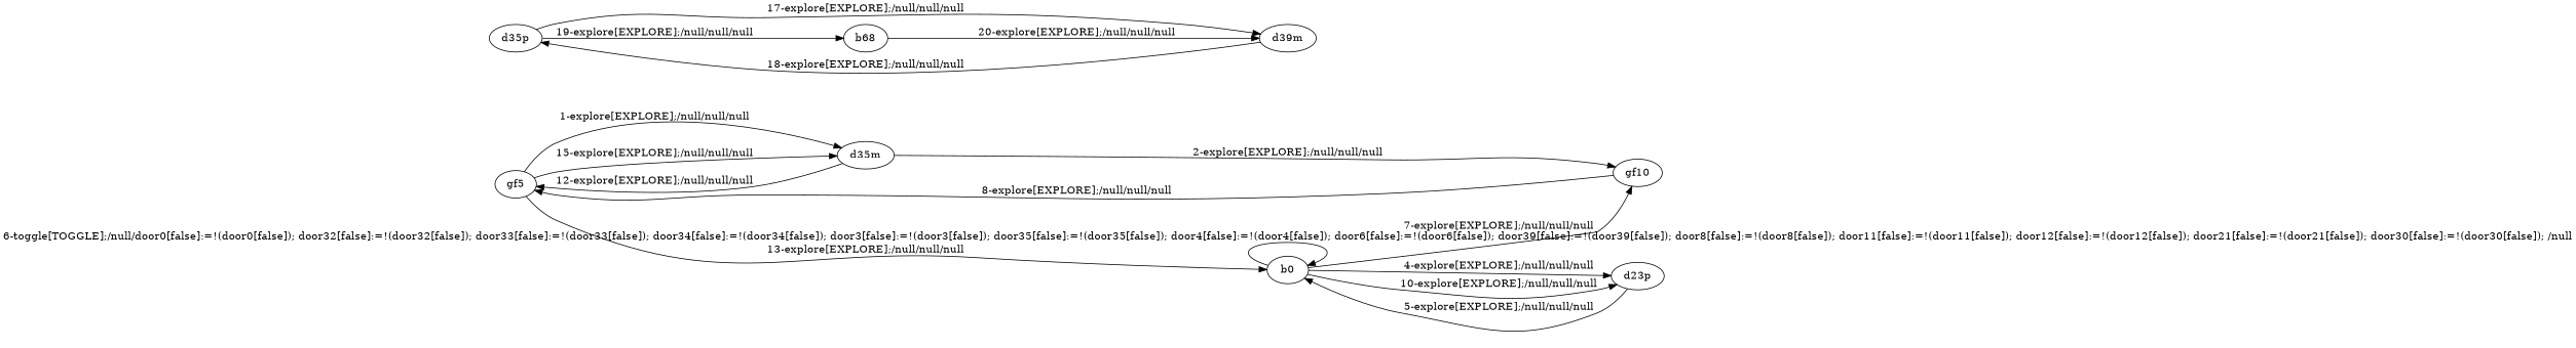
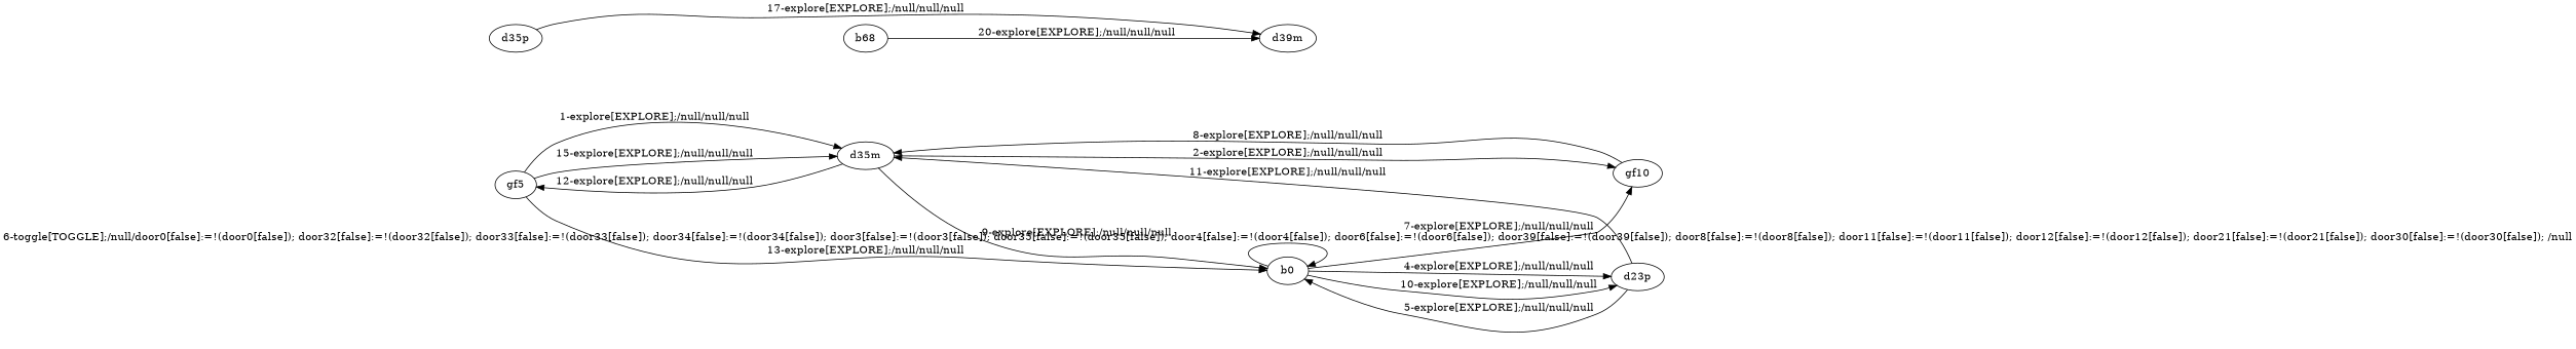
  digraph {
    rankdir=LR
    gf5
    d35m
    b0
    gf10
    n5 [label=d23p]
    d35p
    d39m
    b68
    gf5 -> d35m [label="1-explore[EXPLORE];/null/null/null"]
    gf5 -> d35m [label="15-explore[EXPLORE];/null/null/null"]
    gf5 -> b0 [label="13-explore[EXPLORE];/null/null/null"]
    d35m -> gf5 [label="12-explore[EXPLORE];/null/null/null"]
+   d35m -> b0 [label="9-explore[EXPLORE];/null/null/null"]
    d35m -> gf10 [label="2-explore[EXPLORE];/null/null/null"]
    b0 -> b0 [label="6-toggle[TOGGLE];/null/door0[false]:=!(door0[false]); door32[false]:=!(door32[false]); door33[false]:=!(door33[false]); door34[false]:=!(door34[false]); door3[false]:=!(door3[false]); door35[false]:=!(door35[false]); door4[false]:=!(door4[false]); door6[false]:=!(door6[false]); door39[false]:=!(door39[false]); door8[false]:=!(door8[false]); door11[false]:=!(door11[false]); door12[false]:=!(door12[false]); door21[false]:=!(door21[false]); door30[false]:=!(door30[false]); /null"]
    b0 -> gf10 [label="7-explore[EXPLORE];/null/null/null"]
    b0 -> n5 [label="4-explore[EXPLORE];/null/null/null"]
    b0 -> n5 [label="10-explore[EXPLORE];/null/null/null"]
-   gf10 -> gf5 [label="8-explore[EXPLORE];/null/null/null"]
+   gf10 -> d35m [label="8-explore[EXPLORE];/null/null/null"]
+   n5 -> d35m [label="11-explore[EXPLORE];/null/null/null"]
    n5 -> b0 [label="5-explore[EXPLORE];/null/null/null"]
    d35p -> d39m [label="17-explore[EXPLORE];/null/null/null"]
-   d35p -> b68 [label="19-explore[EXPLORE];/null/null/null"]
-   d39m -> d35p [label="18-explore[EXPLORE];/null/null/null"]
    b68 -> d39m [label="20-explore[EXPLORE];/null/null/null"]
  }
